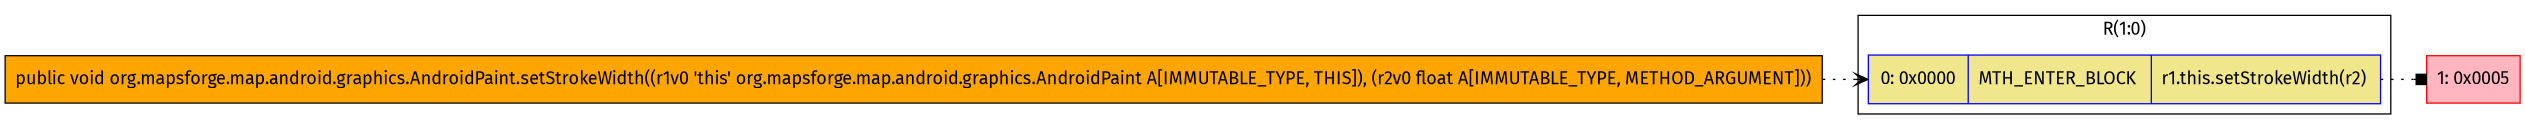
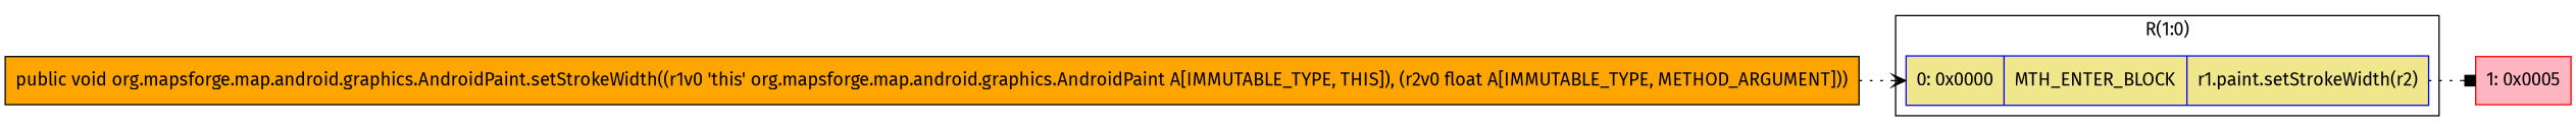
  digraph {
    rankdir=LR
    fontname="Fira Sans"
    node [shape=record style=filled fontname="Fira Sans"]
    edge [style=dotted fontname="Fira Sans"]
-   n1 [color=blue label="{0\:\ 0x0000|MTH_ENTER_BLOCK\l|r1.this.setStrokeWidth(r2)\l}" fillcolor=khaki]
+   n1 [color=blue label="{0\:\ 0x0000|MTH_ENTER_BLOCK\l|r1.paint.setStrokeWidth(r2)\l}" fillcolor=khaki]
    n2 [color=red label="{1\:\ 0x0005}" fillcolor=lightpink]
    n3 [label="{public void org.mapsforge.map.android.graphics.AndroidPaint.setStrokeWidth((r1v0 'this' org.mapsforge.map.android.graphics.AndroidPaint A[IMMUTABLE_TYPE, THIS]), (r2v0 float A[IMMUTABLE_TYPE, METHOD_ARGUMENT])) }" fillcolor=orange]
    subgraph cluster_1 {
      label="R(1:0)"
      n1
    }
    n1 -> n2 [arrowhead=box]
    n3 -> n1 [arrowhead=vee]
  }
